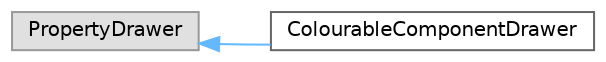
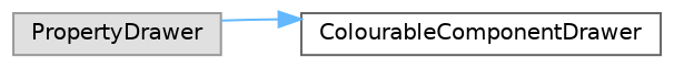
  digraph {
    rankdir=LR
    node [fontname=Helvetica fontsize=10 shape=box style=filled]
    n1 [color=grey60 fillcolor="#E0E0E0" height=0.2 label=PropertyDrawer width=0.4]
    n2 [color=grey40 fillcolor=white height=0.2 label=ColourableComponentDrawer width=0.4]
-   n1 -> n2 [color=steelblue1 dir=back fontname=Helvetica fontsize=10 labelfontname=Helvetica labelfontsize=10 style=solid]
+   n2 -> n1 [color=steelblue1 dir=back fontname=Helvetica fontsize=10 labelfontname=Helvetica labelfontsize=10 style=solid]
  }
